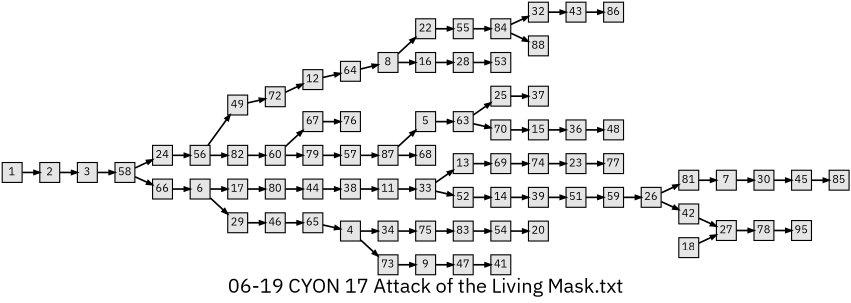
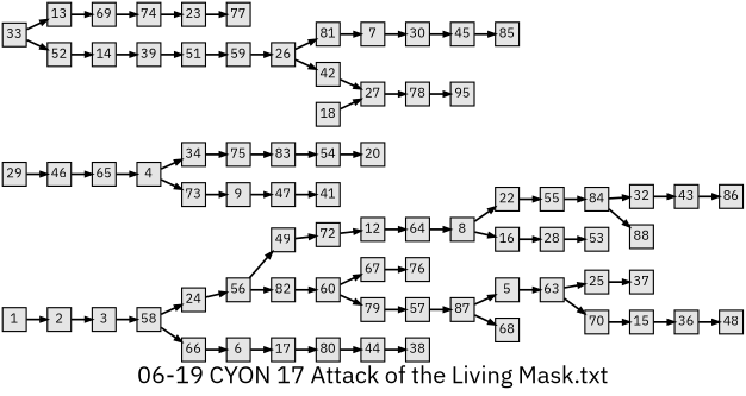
  digraph {
    fontname="IBM Plex Sans"
    fontsize=36
    label="06-19 CYON 17 Attack of the Living Mask.txt"
    nodesep=0.35
    ordering=out
    rankdir=LR
    ranksep=0.45
    node [fillcolor=grey90 fixedsize=true fontname="IBM Plex Sans" fontsize=20 labelfloat=true margin="0,0" penwidth=2 regular=true shape=rect style=filled]
    edge [fontname="IBM Plex Sans" fontsize=12 labelfloat=true penwidth=3]
    1
    2
    3
    58
    24
    66
    56
    6
    4
    34
    73
    75
    9
    83
    47
    5
    63
    25
    70
    37
    15
    17
    29
    80
    46
    44
    65
    7
    30
    45
    85
    8
    22
    16
    55
    28
    84
    53
    41
-   11
    33
    13
    52
    69
    14
    12
    64
    74
    23
    39
    51
    59
    36
    48
    38
    32
    88
    77
    49
    82
    72
    60
    26
    81
    42
    27
    78
    18
    n69 [label=95]
    43
    86
    54
    20
    67
    79
    57
    87
    68
    76
    1 -> 2
    2 -> 3
    3 -> 58
    58 -> 24
    58 -> 66
    24 -> 56
    66 -> 6
    56 -> 49
    56 -> 82
    6 -> 17
-   6 -> 29
    4 -> 34
    4 -> 73
    34 -> 75
    73 -> 9
    75 -> 83
    9 -> 47
    83 -> 54
    47 -> 41
    5 -> 63
    63 -> 25
    63 -> 70
    25 -> 37
    70 -> 15
    15 -> 36
    17 -> 80
    29 -> 46
    80 -> 44
    46 -> 65
    44 -> 38
    65 -> 4
    7 -> 30
    30 -> 45
    45 -> 85
    8 -> 22
    8 -> 16
    22 -> 55
    16 -> 28
    55 -> 84
    28 -> 53
    84 -> 32
    84 -> 88
-   11 -> 33
    33 -> 13
    33 -> 52
    13 -> 69
    52 -> 14
    69 -> 74
    14 -> 39
    12 -> 64
    64 -> 8
    74 -> 23
    23 -> 77
    39 -> 51
    51 -> 59
    59 -> 26
    36 -> 48
-   38 -> 11
    32 -> 43
    49 -> 72
    82 -> 60
    72 -> 12
    60 -> 67
    60 -> 79
    26 -> 81
    26 -> 42
    81 -> 7
    42 -> 27
    27 -> 78
    78 -> n69
    18 -> 27
    43 -> 86
    54 -> 20
    67 -> 76
    79 -> 57
    57 -> 87
    87 -> 5
    87 -> 68
  }
